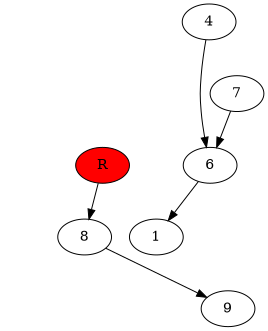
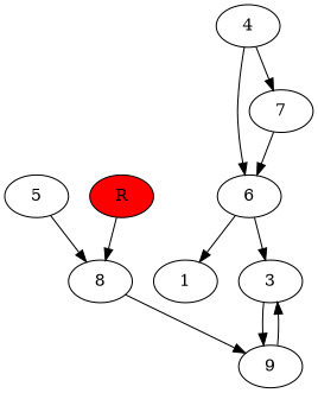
  digraph {
    6
    1
+   3
    n4 [label=9]
    4
    7
+   5
    8
    R [fillcolor="#ff0000" style=filled]
    6 -> 1
+   6 -> 3
+   3 -> n4
+   n4 -> 3
    4 -> 6
+   4 -> 7
    7 -> 6
+   5 -> 8
    8 -> n4
    R -> 8
  }
